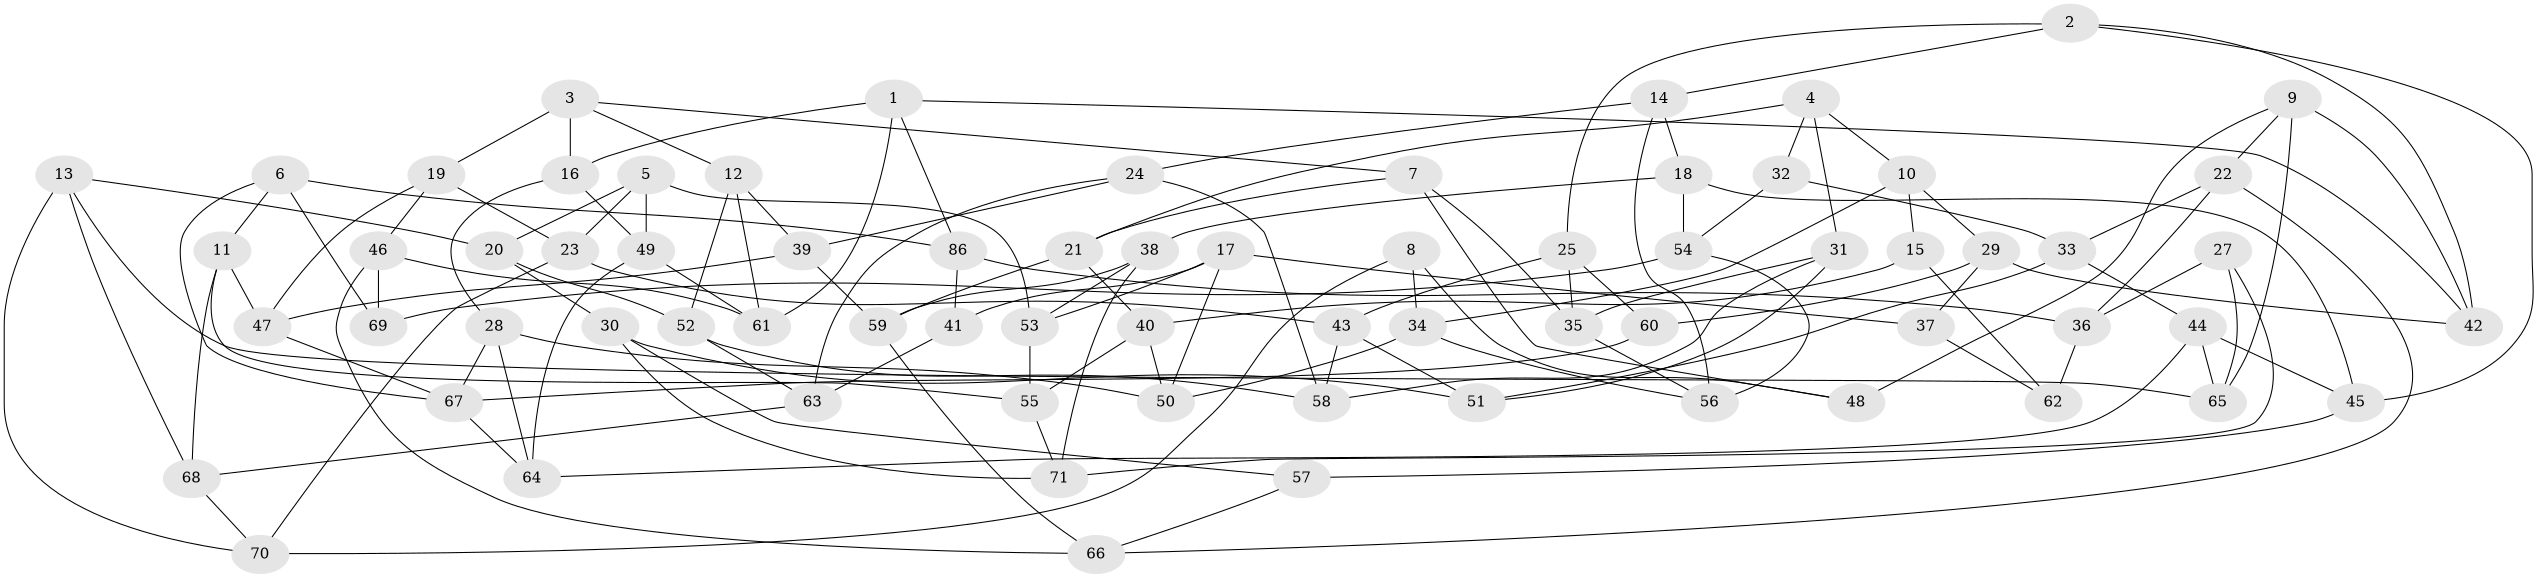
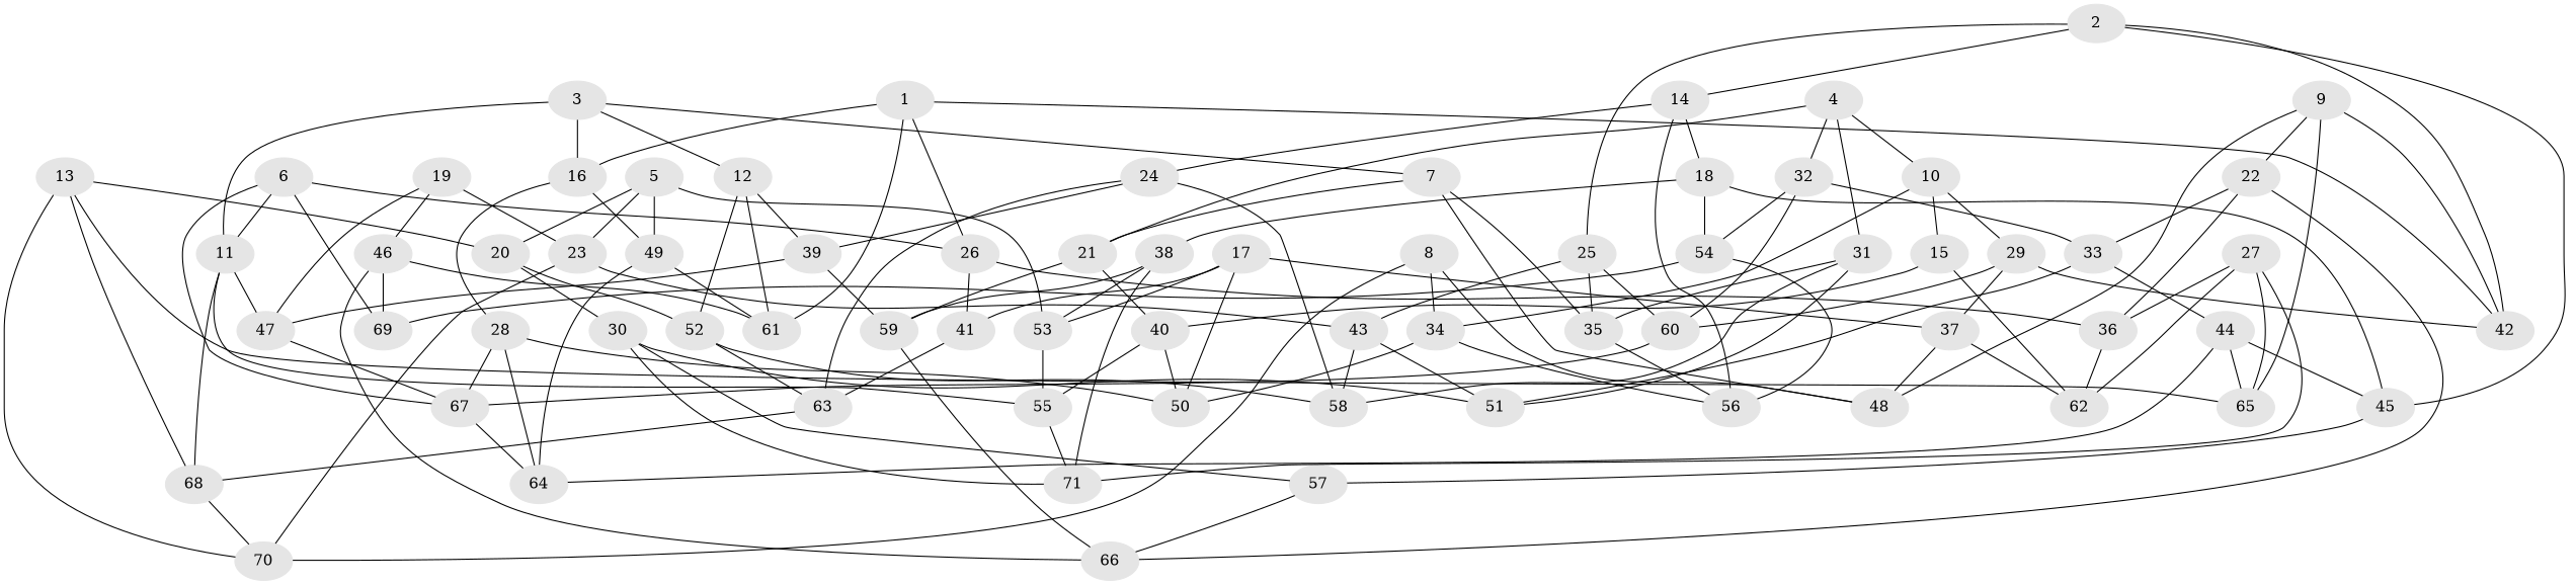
  graph {
    node [color=gray90 style=filled]
    1
    16
-   26 [label=86]
+   26
    42
    61
    49
    28
    41
    36
    2
    14
    25
    45
    18
    24
    56
    35
    43
    60
    57
    3
    7
    12
    19
    21
    48
    39
    52
    23
    47
    46
    4
    10
    31
    32
    34
    15
    29
    40
    59
    58
    51
    54
    33
    5
    20
    53
    30
    70
    64
    55
    6
    11
    67
    69
    68
    8
    50
    66
    9
    22
    65
    62
    37
    71
    63
    13
    38
    17
    44
    27
    1 -- 16
    1 -- 26
    1 -- 42
    1 -- 61
    16 -- 49
    16 -- 28
    26 -- 41
    26 -- 36
    49 -- 61
    49 -- 64
    28 -- 64
    28 -- 67
    28 -- 50
    41 -- 63
    36 -- 62
    2 -- 42
    2 -- 14
    2 -- 25
    2 -- 45
    14 -- 18
    14 -- 24
    14 -- 56
    25 -- 35
    25 -- 43
    25 -- 60
    45 -- 57
    18 -- 45
    18 -- 54
    18 -- 38
    24 -- 39
    24 -- 58
    24 -- 63
    35 -- 56
    43 -- 58
    43 -- 51
    60 -- 67
    57 -- 66
    3 -- 16
    3 -- 7
    3 -- 12
-   3 -- 19
+   3 -- 11
    7 -- 35
    7 -- 21
    7 -- 48
    12 -- 61
    12 -- 39
    12 -- 52
    19 -- 23
    19 -- 47
    19 -- 46
    21 -- 40
    21 -- 59
    39 -- 47
    39 -- 59
    52 -- 58
    52 -- 63
    23 -- 43
    23 -- 70
    47 -- 67
    46 -- 61
    46 -- 69
    46 -- 66
    4 -- 21
    4 -- 10
    4 -- 31
    4 -- 32
    10 -- 34
    10 -- 15
    10 -- 29
    31 -- 35
    31 -- 58
    31 -- 51
+   32 -- 60
    32 -- 54
    32 -- 33
    34 -- 56
    34 -- 50
    15 -- 40
    15 -- 62
    29 -- 42
    29 -- 60
    29 -- 37
    40 -- 55
    40 -- 50
    59 -- 66
    54 -- 56
    54 -- 69
    33 -- 51
    33 -- 44
    5 -- 49
    5 -- 23
    5 -- 20
    5 -- 53
    20 -- 52
    20 -- 30
    53 -- 55
    30 -- 57
    30 -- 51
    30 -- 71
    55 -- 71
    6 -- 26
    6 -- 11
    6 -- 67
    6 -- 69
    11 -- 47
    11 -- 55
    11 -- 68
    67 -- 64
    68 -- 70
    8 -- 48
    8 -- 34
    8 -- 70
    9 -- 42
    9 -- 48
    9 -- 22
    9 -- 65
    22 -- 36
    22 -- 33
    22 -- 66
+   37 -- 48
    37 -- 62
    63 -- 68
    13 -- 20
    13 -- 70
    13 -- 68
    13 -- 65
    38 -- 59
    38 -- 53
    38 -- 71
    17 -- 41
    17 -- 53
    17 -- 50
    17 -- 37
    44 -- 45
    44 -- 64
    44 -- 65
    27 -- 36
    27 -- 65
+   27 -- 62
    27 -- 71
  }
